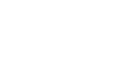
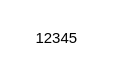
  <mxCell id="0" />
  <mxCell id="1" parent="0" />
+ <mxCell id="2" value="12345" style="text;html=1;strokeColor=none;fillColor=none;align=center;verticalAlign=middle;whiteSpace=wrap;rounded=0;" vertex="1" parent="1"><mxGeometry x="20" y="20" width="50" height="20" as="geometry" /></mxCell>
